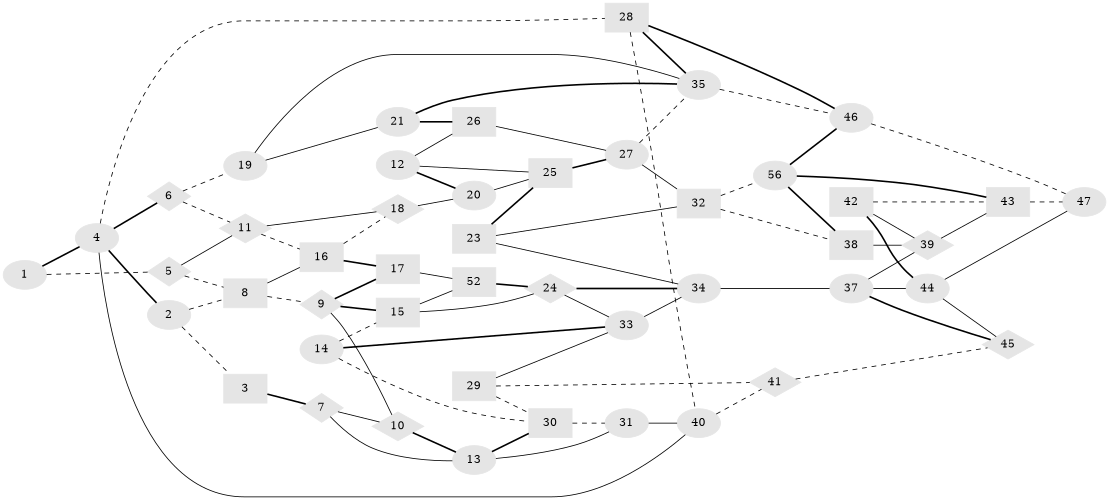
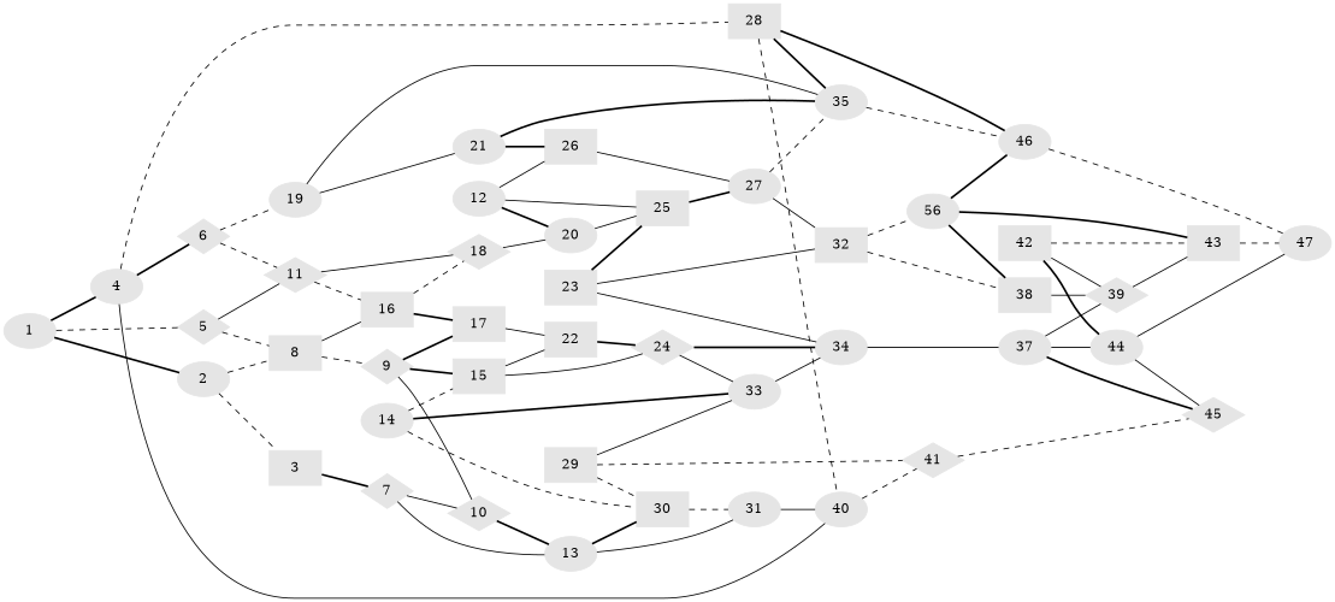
  graph {
    rankdir=LR
    node [color=gray90 shape=ellipse style=filled]
    edge [style=solid weight=1.0]
    1
    2
    4
    5 [shape=diamond]
    3 [shape=box]
    8 [shape=box]
    6 [shape=diamond]
    28 [shape=box]
    40
    11 [shape=diamond]
    7 [shape=diamond]
    9 [shape=diamond]
    16 [shape=box]
    10 [shape=diamond]
    13
    19
    35
    46
    41 [shape=diamond]
    18 [shape=diamond]
    21
    31
    30 [shape=box]
    15 [shape=box]
    17 [shape=box]
-   22 [shape=box label=52]
+   22 [shape=box]
    24 [shape=diamond]
    20
    12
    25 [shape=box]
    26 [shape=box]
    27
    14
    33
    34
    23 [shape=box]
    32 [shape=box]
    n38 [label=56]
    38 [shape=box]
    37
    47
    29 [shape=box]
    45 [shape=diamond]
    43 [shape=box]
    39 [shape=diamond]
    44
    42 [shape=box]
-   4 -- 2 [style=bold]
+   1 -- 2 [style=bold]
    1 -- 4 [style=bold]
    1 -- 5 [style=dashed]
    2 -- 3 [style=dashed weight=2.0]
    2 -- 8 [style=dashed]
    4 -- 6 [style=bold]
    4 -- 28 [style=dashed]
    4 -- 40
    5 -- 8 [style=dashed]
    5 -- 11
    3 -- 7 [style=bold weight=2.0]
    8 -- 9 [style=dashed]
    8 -- 16
    6 -- 11 [style=dashed]
    6 -- 19 [style=dashed weight=2.0]
    28 -- 40 [style=dashed]
    28 -- 35 [style=bold]
    28 -- 46 [style=bold]
    40 -- 41 [style=dashed]
    11 -- 16 [style=dashed]
    11 -- 18
    7 -- 10
    7 -- 13
    9 -- 10
    9 -- 15 [style=bold]
    9 -- 17 [style=bold]
    16 -- 18 [style=dashed]
    16 -- 17 [style=bold]
    10 -- 13 [style=bold]
    13 -- 31
    13 -- 30 [style=bold]
    19 -- 35
    19 -- 21
    35 -- 46 [style=dashed]
    46 -- 47 [style=dashed]
    41 -- 45 [style=dashed weight=2.0]
    18 -- 20 [weight=2.0]
    21 -- 35 [style=bold]
    21 -- 26 [style=bold weight=2.0]
    31 -- 40 [weight=2.0]
    30 -- 31 [style=dashed weight=2.0]
    15 -- 22
    15 -- 24
    17 -- 22 [weight=2.0]
    22 -- 24 [style=bold]
    24 -- 33
    24 -- 34 [style=bold]
    20 -- 25
    12 -- 20 [style=bold]
    12 -- 25
    12 -- 26
    25 -- 27 [style=bold]
    26 -- 27
    27 -- 35 [style=dashed]
    27 -- 32
    14 -- 30 [style=dashed]
    14 -- 15 [style=dashed]
    14 -- 33 [style=bold]
    33 -- 34
    34 -- 37
    23 -- 25 [style=bold]
    23 -- 34
    23 -- 32
    32 -- n38 [style=dashed]
    32 -- 38 [style=dashed]
    n38 -- 46 [style=bold]
    n38 -- 38 [style=bold]
    n38 -- 43 [style=bold]
    38 -- 39 [weight=2.0]
    37 -- 45 [style=bold]
    37 -- 39
    37 -- 44
    29 -- 41 [style=dashed]
    29 -- 30 [style=dashed]
    29 -- 33
    43 -- 47 [style=dashed]
    39 -- 43
    44 -- 47
    44 -- 45
    42 -- 43 [style=dashed]
    42 -- 39
    42 -- 44 [style=bold]
  }
